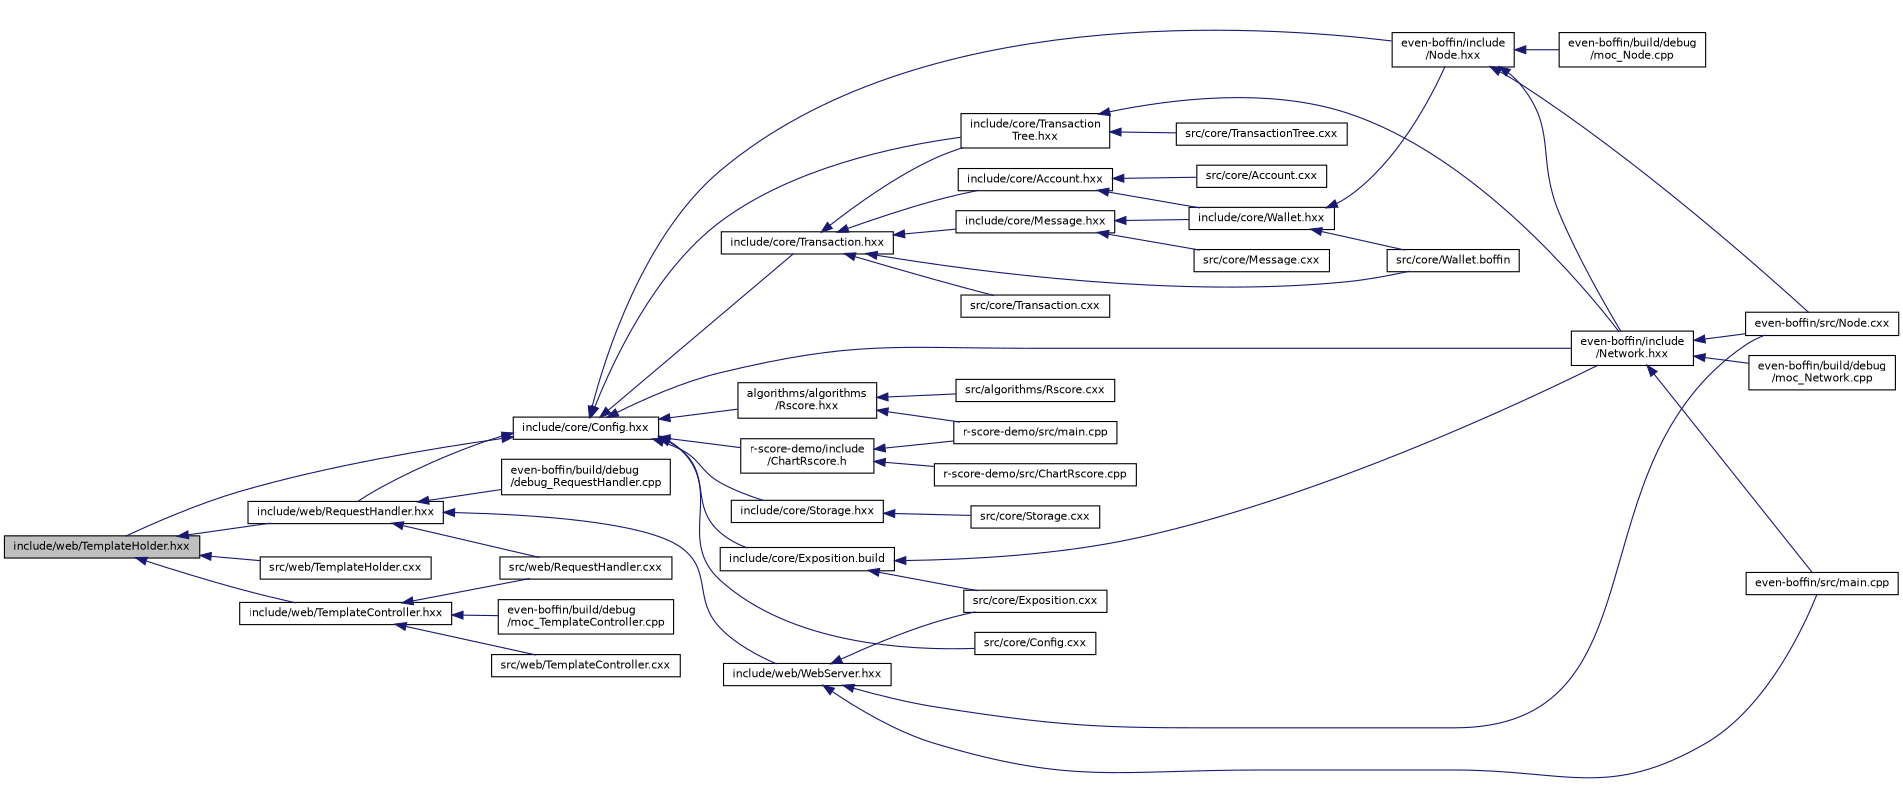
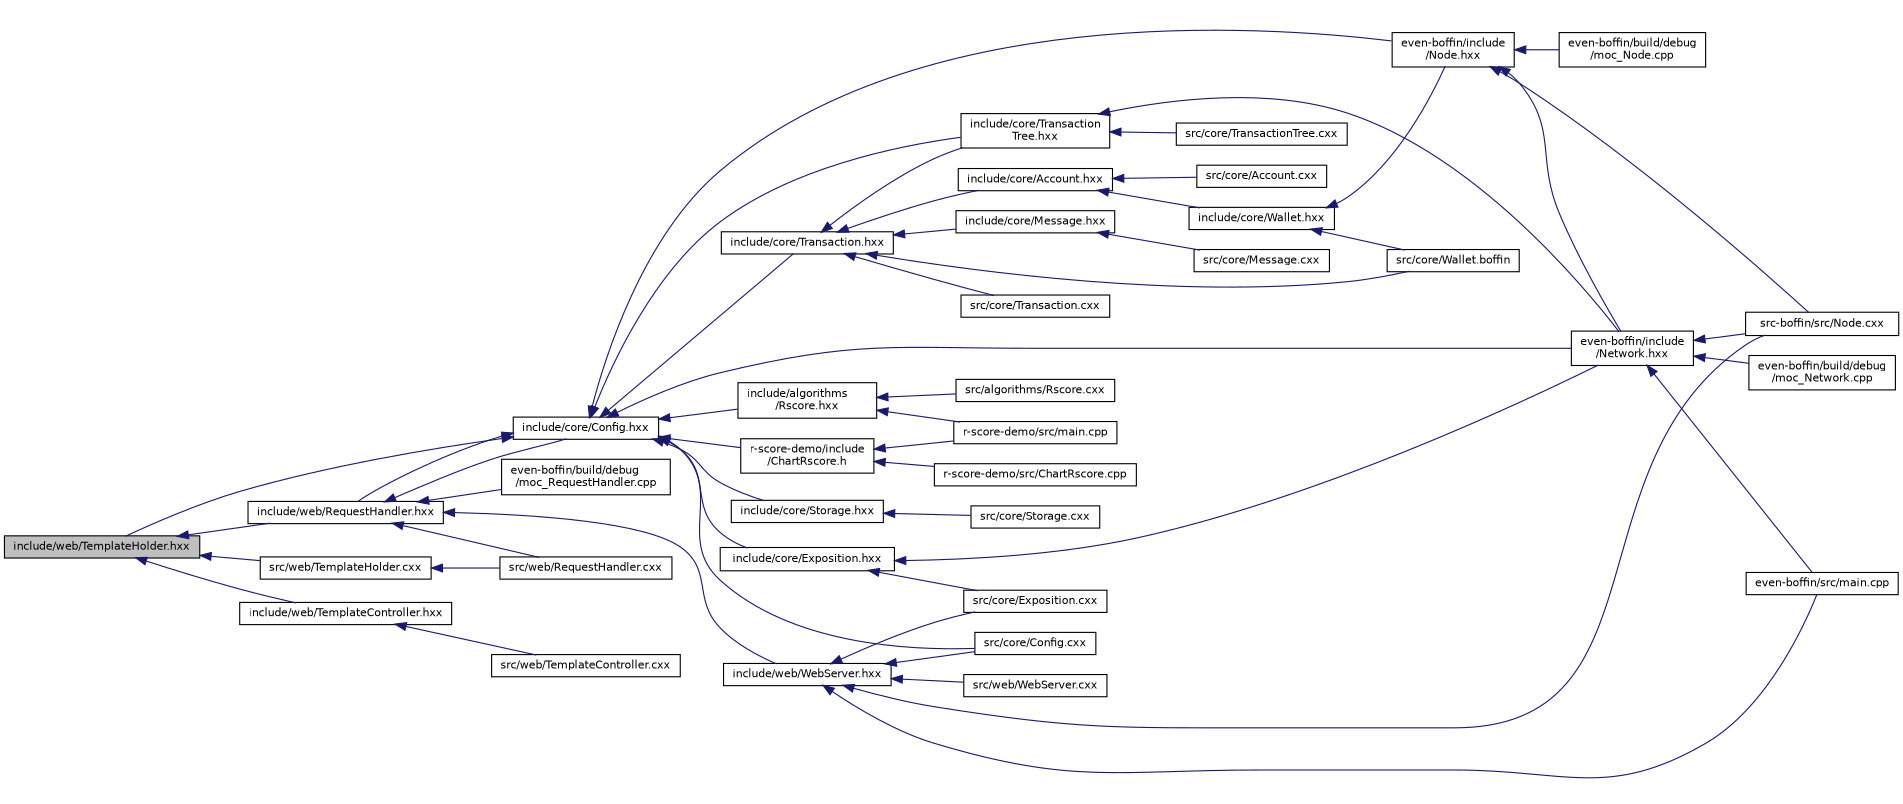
  digraph {
    rankdir=LR
    node [color=black fillcolor=white fontname=Helvetica fontsize=10 shape=record style=filled]
    edge [color=midnightblue dir=back fontname=Helvetica fontsize=10 labelfontname=Helvetica labelfontsize=10 style=solid]
    n1 [fillcolor=grey75 fontcolor=black height=0.2 label="include/web/TemplateHolder.hxx" width=0.4]
    n2 [height=0.2 label="include/web/RequestHandler.hxx" width=0.4]
    n3 [height=0.2 label="include/web/TemplateController.hxx" width=0.4]
    n4 [height=0.2 label="src/web/TemplateHolder.cxx" width=0.4]
-   n5 [height=0.2 label="even-boffin/build/debug\l/debug_RequestHandler.cpp" width=0.4]
+   n5 [height=0.2 label="even-boffin/build/debug\l/moc_RequestHandler.cpp" width=0.4]
    n6 [height=0.2 label="include/core/Config.hxx" width=0.4]
    n7 [height=0.2 label="include/web/WebServer.hxx" width=0.4]
    n8 [height=0.2 label="src/web/RequestHandler.cxx" width=0.4]
-   n9 [height=0.2 label="even-boffin/build/debug\l/moc_TemplateController.cpp" width=0.4]
    n10 [height=0.2 label="src/web/TemplateController.cxx" width=0.4]
    n11 [height=0.2 label="even-boffin/include\l/Network.hxx" width=0.4]
    n12 [height=0.2 label="even-boffin/include\l/Node.hxx" width=0.4]
-   n13 [height=0.2 label="algorithms/algorithms\l/Rscore.hxx" width=0.4]
+   n13 [height=0.2 label="include/algorithms\l/Rscore.hxx" width=0.4]
    n14 [height=0.2 label="include/core/Transaction.hxx" width=0.4]
    n15 [height=0.2 label="include/core/Transaction\lTree.hxx" width=0.4]
-   n16 [height=0.2 label="include/core/Exposition.build" width=0.4]
+   n16 [height=0.2 label="include/core/Exposition.hxx" width=0.4]
    n17 [height=0.2 label="include/core/Storage.hxx" width=0.4]
    n18 [height=0.2 label="r-score-demo/include\l/ChartRscore.h" width=0.4]
    n19 [height=0.2 label="src/core/Config.cxx" width=0.4]
    n20 [height=0.2 label="even-boffin/src/main.cpp" width=0.4]
-   n21 [height=0.2 label="even-boffin/src/Node.cxx" width=0.4]
+   n21 [height=0.2 label="src-boffin/src/Node.cxx" width=0.4]
    n22 [height=0.2 label="src/core/Exposition.cxx" width=0.4]
+   n23 [height=0.2 label="src/web/WebServer.cxx" width=0.4]
    n24 [height=0.2 label="even-boffin/build/debug\l/moc_Network.cpp" width=0.4]
    n25 [height=0.2 label="even-boffin/build/debug\l/moc_Node.cpp" width=0.4]
    n26 [height=0.2 label="r-score-demo/src/main.cpp" width=0.4]
    n27 [height=0.2 label="src/algorithms/Rscore.cxx" width=0.4]
    n28 [height=0.2 label="include/core/Account.hxx" width=0.4]
    n29 [height=0.2 label="src/core/Wallet.boffin" width=0.4]
    n30 [height=0.2 label="include/core/Message.hxx" width=0.4]
    n31 [height=0.2 label="src/core/Transaction.cxx" width=0.4]
    n32 [height=0.2 label="src/core/TransactionTree.cxx" width=0.4]
    n33 [height=0.2 label="src/core/Storage.cxx" width=0.4]
    n34 [height=0.2 label="r-score-demo/src/ChartRscore.cpp" width=0.4]
    n35 [height=0.2 label="include/core/Wallet.hxx" width=0.4]
    n36 [height=0.2 label="src/core/Account.cxx" width=0.4]
    n37 [height=0.2 label="src/core/Message.cxx" width=0.4]
    n1 -> n2
    n1 -> n3
    n1 -> n4
    n2 -> n5
+   n2 -> n6
    n2 -> n7
    n2 -> n8
-   n3 -> n8
-   n3 -> n9
+   n4 -> n8
    n3 -> n10
    n6 -> n1
    n6 -> n2
    n6 -> n11
    n6 -> n12
    n6 -> n13
    n6 -> n14
    n6 -> n15
    n6 -> n16
    n6 -> n17
    n6 -> n18
    n6 -> n19
+   n7 -> n19
    n7 -> n20
    n7 -> n21
    n7 -> n22
+   n7 -> n23
    n11 -> n20
    n11 -> n21
    n11 -> n24
    n12 -> n11
    n12 -> n21
    n12 -> n25
    n13 -> n26
    n13 -> n27
    n14 -> n15
    n14 -> n28
    n14 -> n29
    n14 -> n30
    n14 -> n31
    n15 -> n11
    n15 -> n32
    n16 -> n11
    n16 -> n22
    n17 -> n33
    n18 -> n26
    n18 -> n34
    n28 -> n35
    n28 -> n36
-   n30 -> n35
    n30 -> n37
    n35 -> n12
    n35 -> n29
  }
